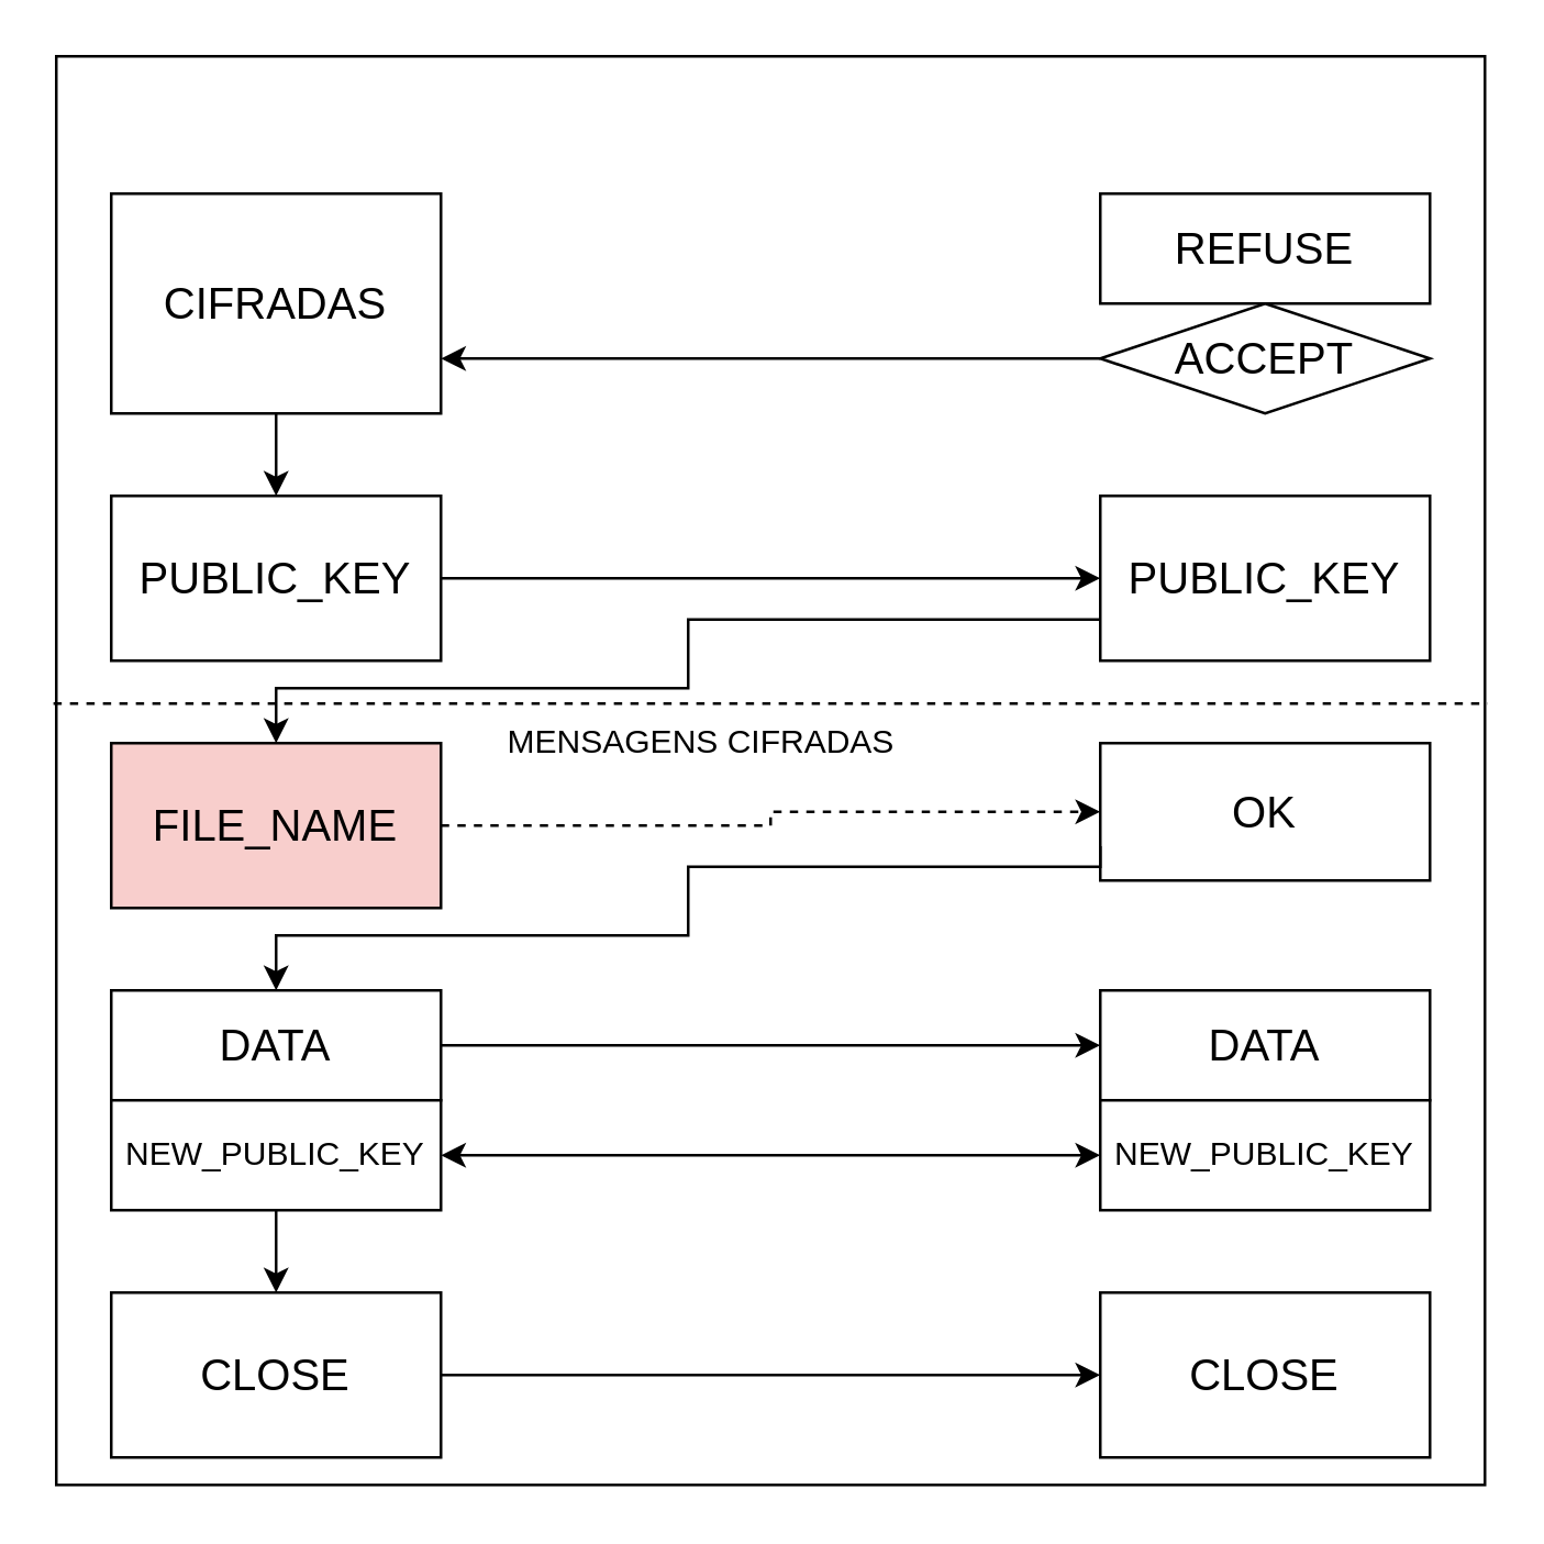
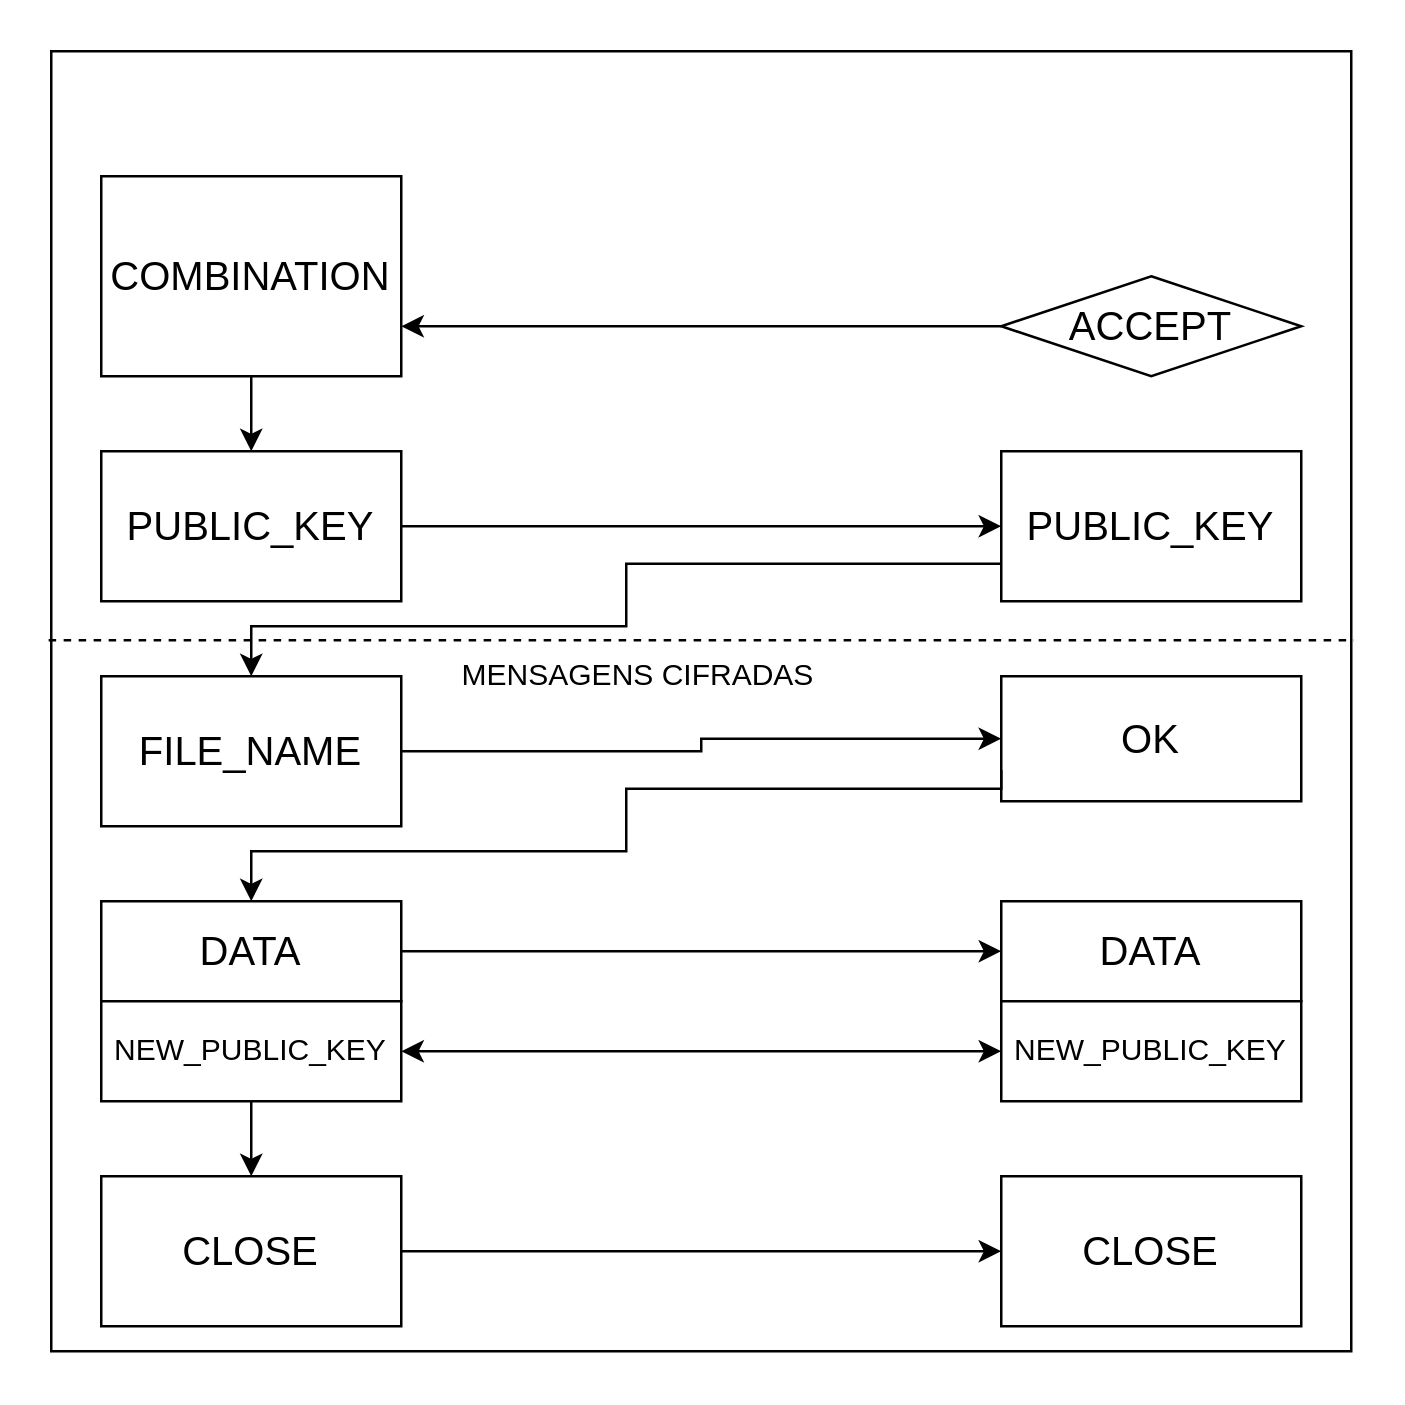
  <mxCell id="0" />
  <mxCell id="1" parent="0" />
  <mxCell id="2" value="" style="rounded=0;whiteSpace=wrap;html=1;" vertex="1" parent="1"><mxGeometry x="20" y="20" width="520" height="520" as="geometry" /></mxCell>
- <mxCell id="3" value="&lt;span id=&quot;docs-internal-guid-f65b3e3f-7fff-59c5-c87c-b37e89200edb&quot;&gt;&lt;span style=&quot;font-size: 12pt ; font-family: &amp;#34;arial&amp;#34; ; background-color: transparent ; vertical-align: baseline ; white-space: pre-wrap&quot;&gt;CIFRADAS&lt;/span&gt;&lt;/span&gt;" style="rounded=0;whiteSpace=wrap;html=1;" vertex="1" parent="1"><mxGeometry x="40" y="70" width="120" height="80" as="geometry" /></mxCell>
+ <mxCell id="3" value="&lt;span id=&quot;docs-internal-guid-f65b3e3f-7fff-59c5-c87c-b37e89200edb&quot;&gt;&lt;span style=&quot;font-size: 12pt ; font-family: &amp;#34;arial&amp;#34; ; background-color: transparent ; vertical-align: baseline ; white-space: pre-wrap&quot;&gt;COMBINATION&lt;/span&gt;&lt;/span&gt;" style="rounded=0;whiteSpace=wrap;html=1;" vertex="1" parent="1"><mxGeometry x="40" y="70" width="120" height="80" as="geometry" /></mxCell>
  <mxCell id="4" value="" style="edgeStyle=orthogonalEdgeStyle;rounded=0;orthogonalLoop=1;jettySize=auto;html=1;entryX=0;entryY=0.5;entryDx=0;entryDy=0;exitX=1;exitY=0.5;exitDx=0;exitDy=0;" edge="1" parent="1" source="5" target="7"><mxGeometry relative="1" as="geometry" /></mxCell>
  <mxCell id="5" value="&lt;span id=&quot;docs-internal-guid-31a9f032-7fff-57aa-3441-1ed3c6bdcc41&quot;&gt;&lt;span style=&quot;font-size: 12pt ; font-family: &amp;#34;arial&amp;#34; ; background-color: transparent ; vertical-align: baseline ; white-space: pre-wrap&quot;&gt;PUBLIC_KEY&lt;/span&gt;&lt;/span&gt;" style="rounded=0;whiteSpace=wrap;html=1;" vertex="1" parent="1"><mxGeometry x="40" y="180" width="120" height="60" as="geometry" /></mxCell>
  <mxCell id="6" value="" style="edgeStyle=orthogonalEdgeStyle;rounded=0;orthogonalLoop=1;jettySize=auto;html=1;entryX=0.5;entryY=0;entryDx=0;entryDy=0;exitX=0;exitY=0.75;exitDx=0;exitDy=0;" edge="1" parent="1" source="7" target="8"><mxGeometry relative="1" as="geometry"><Array as="points"><mxPoint x="250" y="225" /><mxPoint x="250" y="250" /><mxPoint x="100" y="250" /></Array></mxGeometry></mxCell>
  <mxCell id="7" value="&lt;span id=&quot;docs-internal-guid-31a9f032-7fff-57aa-3441-1ed3c6bdcc41&quot;&gt;&lt;span style=&quot;font-size: 12pt ; font-family: &amp;#34;arial&amp;#34; ; background-color: transparent ; vertical-align: baseline ; white-space: pre-wrap&quot;&gt;PUBLIC_KEY&lt;/span&gt;&lt;/span&gt;" style="rounded=0;whiteSpace=wrap;html=1;" vertex="1" parent="1"><mxGeometry x="400" y="180" width="120" height="60" as="geometry" /></mxCell>
- <mxCell id="8" value="&lt;span id=&quot;docs-internal-guid-48072aae-7fff-1109-c165-fed01bdb41fe&quot;&gt;&lt;span style=&quot;font-size: 12pt ; font-family: &amp;#34;arial&amp;#34; ; background-color: transparent ; vertical-align: baseline ; white-space: pre-wrap&quot;&gt;FILE_NAME&lt;/span&gt;&lt;/span&gt;" style="rounded=0;whiteSpace=wrap;html=1;fillColor=#f8cecc;" vertex="1" parent="1"><mxGeometry x="40" y="270" width="120" height="60" as="geometry" /></mxCell>
- <mxCell id="9" value="&lt;span id=&quot;docs-internal-guid-9697f642-7fff-8375-eb5f-e47c7b00f696&quot;&gt;&lt;span style=&quot;font-size: 12pt ; font-family: &amp;#34;arial&amp;#34; ; background-color: transparent ; vertical-align: baseline ; white-space: pre-wrap&quot;&gt;REFUSE&lt;/span&gt;&lt;/span&gt;" style="rounded=0;whiteSpace=wrap;html=1;" vertex="1" parent="1"><mxGeometry x="400" y="70" width="120" height="40" as="geometry" /></mxCell>
+ <mxCell id="8" value="&lt;span id=&quot;docs-internal-guid-48072aae-7fff-1109-c165-fed01bdb41fe&quot;&gt;&lt;span style=&quot;font-size: 12pt ; font-family: &amp;#34;arial&amp;#34; ; background-color: transparent ; vertical-align: baseline ; white-space: pre-wrap&quot;&gt;FILE_NAME&lt;/span&gt;&lt;/span&gt;" style="rounded=0;whiteSpace=wrap;html=1;" vertex="1" parent="1"><mxGeometry x="40" y="270" width="120" height="60" as="geometry" /></mxCell>
  <mxCell id="10" value="&lt;span id=&quot;docs-internal-guid-b0b4ae26-7fff-b8d5-5a30-d808267335cc&quot;&gt;&lt;span style=&quot;font-size: 12pt ; font-family: &amp;#34;arial&amp;#34; ; background-color: transparent ; vertical-align: baseline ; white-space: pre-wrap&quot;&gt;ACCEPT&lt;/span&gt;&lt;/span&gt;" style="rhombus;whiteSpace=wrap;html=1;" vertex="1" parent="1"><mxGeometry x="400" y="110" width="120" height="40" as="geometry" /></mxCell>
  <mxCell id="11" value="" style="endArrow=classic;html=1;exitX=0;exitY=0.5;exitDx=0;exitDy=0;" edge="1" parent="1" source="10"><mxGeometry width="50" height="50" relative="1" as="geometry"><mxPoint x="290" y="260" as="sourcePoint" /><mxPoint x="160" y="130" as="targetPoint" /></mxGeometry></mxCell>
  <mxCell id="12" value="" style="endArrow=classic;html=1;exitX=0.5;exitY=1;exitDx=0;exitDy=0;entryX=0.5;entryY=0;entryDx=0;entryDy=0;" edge="1" parent="1" source="3" target="5"><mxGeometry width="50" height="50" relative="1" as="geometry"><mxPoint x="300" y="210" as="sourcePoint" /><mxPoint x="350" y="160" as="targetPoint" /></mxGeometry></mxCell>
- <mxCell id="13" value="" style="edgeStyle=orthogonalEdgeStyle;rounded=0;orthogonalLoop=1;jettySize=auto;html=1;entryX=0;entryY=0.5;entryDx=0;entryDy=0;exitX=1;exitY=0.5;exitDx=0;exitDy=0;dashed=1;" edge="1" parent="1" target="14" source="8"><mxGeometry relative="1" as="geometry"><mxPoint x="160" y="310.19" as="sourcePoint" /></mxGeometry></mxCell>
+ <mxCell id="13" value="" style="edgeStyle=orthogonalEdgeStyle;rounded=0;orthogonalLoop=1;jettySize=auto;html=1;entryX=0;entryY=0.5;entryDx=0;entryDy=0;exitX=1;exitY=0.5;exitDx=0;exitDy=0;" edge="1" parent="1" target="14" source="8"><mxGeometry relative="1" as="geometry"><mxPoint x="160" y="310.19" as="sourcePoint" /></mxGeometry></mxCell>
  <mxCell id="14" value="&lt;span id=&quot;docs-internal-guid-31a9f032-7fff-57aa-3441-1ed3c6bdcc41&quot;&gt;&lt;span style=&quot;font-size: 12pt ; font-family: &amp;#34;arial&amp;#34; ; background-color: transparent ; vertical-align: baseline ; white-space: pre-wrap&quot;&gt;OK&lt;/span&gt;&lt;/span&gt;" style="rounded=0;whiteSpace=wrap;html=1;" vertex="1" parent="1"><mxGeometry x="400" y="270" width="120" height="50" as="geometry" /></mxCell>
  <mxCell id="15" value="&lt;span id=&quot;docs-internal-guid-9697f642-7fff-8375-eb5f-e47c7b00f696&quot;&gt;&lt;span style=&quot;font-size: 12pt ; font-family: &amp;#34;arial&amp;#34; ; background-color: transparent ; vertical-align: baseline ; white-space: pre-wrap&quot;&gt;DATA&lt;/span&gt;&lt;/span&gt;" style="rounded=0;whiteSpace=wrap;html=1;" vertex="1" parent="1"><mxGeometry x="40" y="360" width="120" height="40" as="geometry" /></mxCell>
  <mxCell id="16" value="&lt;span style=&quot;font-family: &amp;#34;arial&amp;#34; ; white-space: pre-wrap&quot;&gt;&lt;font style=&quot;font-size: 12px&quot;&gt;NEW_PUBLIC_KEY&lt;/font&gt;&lt;/span&gt;" style="rounded=0;whiteSpace=wrap;html=1;" vertex="1" parent="1"><mxGeometry x="40" y="400" width="120" height="40" as="geometry" /></mxCell>
  <mxCell id="17" value="" style="edgeStyle=orthogonalEdgeStyle;rounded=0;orthogonalLoop=1;jettySize=auto;html=1;entryX=0.5;entryY=0;entryDx=0;entryDy=0;exitX=0;exitY=0.75;exitDx=0;exitDy=0;" edge="1" parent="1" source="14" target="15"><mxGeometry relative="1" as="geometry"><mxPoint x="410" y="235.19" as="sourcePoint" /><mxPoint x="170" y="295.19" as="targetPoint" /><Array as="points"><mxPoint x="250" y="315" /><mxPoint x="250" y="340" /><mxPoint x="100" y="340" /></Array></mxGeometry></mxCell>
  <mxCell id="18" value="" style="endArrow=classic;html=1;exitX=1;exitY=0.5;exitDx=0;exitDy=0;entryX=0;entryY=0.5;entryDx=0;entryDy=0;" edge="1" parent="1" source="15" target="19"><mxGeometry width="50" height="50" relative="1" as="geometry"><mxPoint x="240" y="450" as="sourcePoint" /><mxPoint x="290" y="400" as="targetPoint" /></mxGeometry></mxCell>
  <mxCell id="19" value="&lt;span style=&quot;font-family: &amp;#34;arial&amp;#34; ; font-size: 16px ; white-space: pre-wrap&quot;&gt;DATA&lt;/span&gt;" style="rounded=0;whiteSpace=wrap;html=1;" vertex="1" parent="1"><mxGeometry x="400" y="360" width="120" height="40" as="geometry" /></mxCell>
  <mxCell id="20" value="&lt;span style=&quot;font-family: &amp;#34;arial&amp;#34; ; white-space: pre-wrap&quot;&gt;NEW_PUBLIC_KEY&lt;/span&gt;" style="rounded=0;whiteSpace=wrap;html=1;" vertex="1" parent="1"><mxGeometry x="400" y="400" width="120" height="40" as="geometry" /></mxCell>
  <mxCell id="21" value="" style="endArrow=classic;startArrow=classic;html=1;exitX=1;exitY=0.5;exitDx=0;exitDy=0;entryX=0;entryY=0.5;entryDx=0;entryDy=0;" edge="1" parent="1" source="16" target="20"><mxGeometry width="50" height="50" relative="1" as="geometry"><mxPoint x="270" y="460" as="sourcePoint" /><mxPoint x="320" y="410" as="targetPoint" /></mxGeometry></mxCell>
  <mxCell id="22" value="" style="endArrow=none;dashed=1;html=1;entryX=1.002;entryY=0.453;entryDx=0;entryDy=0;exitX=-0.002;exitY=0.453;exitDx=0;exitDy=0;exitPerimeter=0;entryPerimeter=0;" edge="1" parent="1" source="2" target="2"><mxGeometry width="50" height="50" relative="1" as="geometry"><mxPoint x="19" y="261" as="sourcePoint" /><mxPoint x="300" y="260" as="targetPoint" /></mxGeometry></mxCell>
  <mxCell id="23" value="MENSAGENS CIFRADAS" style="text;html=1;strokeColor=none;fillColor=none;align=center;verticalAlign=middle;whiteSpace=wrap;rounded=0;" vertex="1" parent="1"><mxGeometry x="175" y="260" width="160" height="20" as="geometry" /></mxCell>
  <mxCell id="24" value="" style="edgeStyle=orthogonalEdgeStyle;rounded=0;orthogonalLoop=1;jettySize=auto;html=1;" edge="1" parent="1" source="25" target="26"><mxGeometry relative="1" as="geometry" /></mxCell>
  <mxCell id="25" value="&lt;span style=&quot;font-family: &amp;#34;arial&amp;#34; ; font-size: 16px ; white-space: pre-wrap&quot;&gt;CLOSE&lt;/span&gt;" style="rounded=0;whiteSpace=wrap;html=1;" vertex="1" parent="1"><mxGeometry x="40" y="470" width="120" height="60" as="geometry" /></mxCell>
  <mxCell id="26" value="&lt;span style=&quot;font-family: &amp;#34;arial&amp;#34; ; font-size: 16px ; white-space: pre-wrap&quot;&gt;CLOSE&lt;/span&gt;" style="rounded=0;whiteSpace=wrap;html=1;" vertex="1" parent="1"><mxGeometry x="400" y="470" width="120" height="60" as="geometry" /></mxCell>
  <mxCell id="27" value="" style="endArrow=classic;html=1;exitX=0.5;exitY=1;exitDx=0;exitDy=0;entryX=0.5;entryY=0;entryDx=0;entryDy=0;" edge="1" parent="1" source="16" target="25"><mxGeometry width="50" height="50" relative="1" as="geometry"><mxPoint x="220" y="500" as="sourcePoint" /><mxPoint x="270" y="450" as="targetPoint" /></mxGeometry></mxCell>
